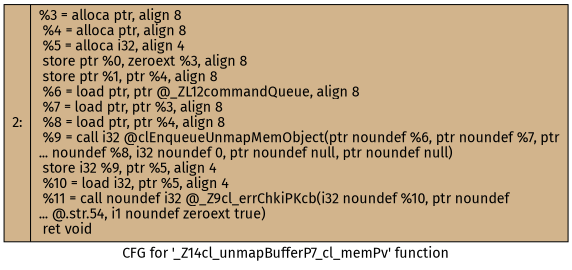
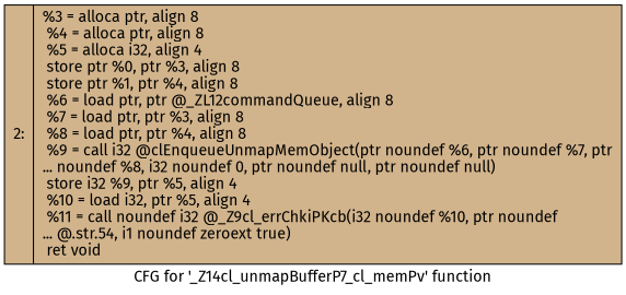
  digraph {
    label="CFG for '_Z14cl_unmapBufferP7_cl_memPv' function"
    rankdir=LR
    fontname="Fira Sans"
-   n1 [color=black fillcolor=tan fontname="Fira Sans" label="{2:\l|  %3 = alloca ptr, align 8\l  %4 = alloca ptr, align 8\l  %5 = alloca i32, align 4\l  store ptr %0, zeroext %3, align 8\l  store ptr %1, ptr %4, align 8\l  %6 = load ptr, ptr @_ZL12commandQueue, align 8\l  %7 = load ptr, ptr %3, align 8\l  %8 = load ptr, ptr %4, align 8\l  %9 = call i32 @clEnqueueUnmapMemObject(ptr noundef %6, ptr noundef %7, ptr\l... noundef %8, i32 noundef 0, ptr noundef null, ptr noundef null)\l  store i32 %9, ptr %5, align 4\l  %10 = load i32, ptr %5, align 4\l  %11 = call noundef i32 @_Z9cl_errChkiPKcb(i32 noundef %10, ptr noundef\l... @.str.54, i1 noundef zeroext true)\l  ret void\l}" shape=record style=filled]
+   n1 [color=black fillcolor=tan fontname="Fira Sans" label="{2:\l|  %3 = alloca ptr, align 8\l  %4 = alloca ptr, align 8\l  %5 = alloca i32, align 4\l  store ptr %0, ptr %3, align 8\l  store ptr %1, ptr %4, align 8\l  %6 = load ptr, ptr @_ZL12commandQueue, align 8\l  %7 = load ptr, ptr %3, align 8\l  %8 = load ptr, ptr %4, align 8\l  %9 = call i32 @clEnqueueUnmapMemObject(ptr noundef %6, ptr noundef %7, ptr\l... noundef %8, i32 noundef 0, ptr noundef null, ptr noundef null)\l  store i32 %9, ptr %5, align 4\l  %10 = load i32, ptr %5, align 4\l  %11 = call noundef i32 @_Z9cl_errChkiPKcb(i32 noundef %10, ptr noundef\l... @.str.54, i1 noundef zeroext true)\l  ret void\l}" shape=record style=filled]
  }
